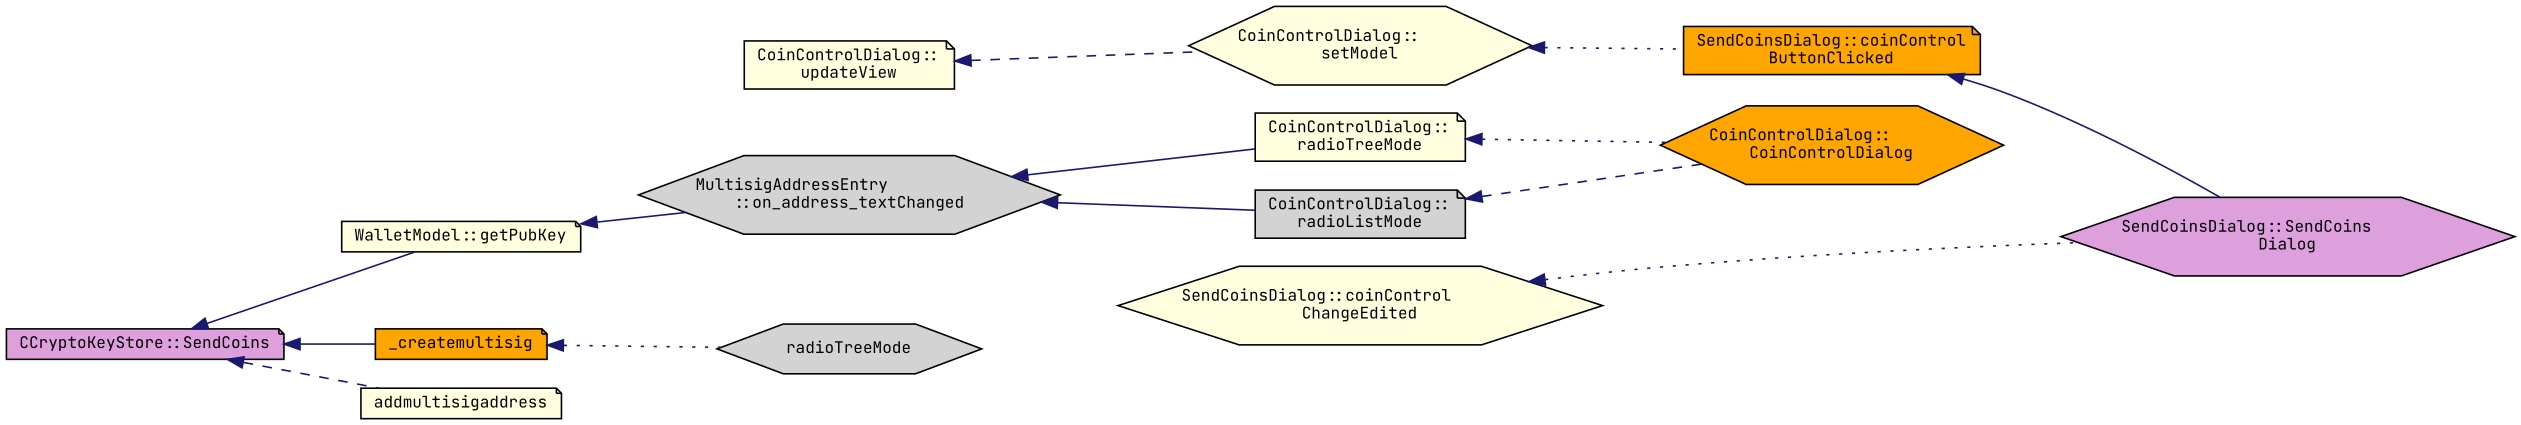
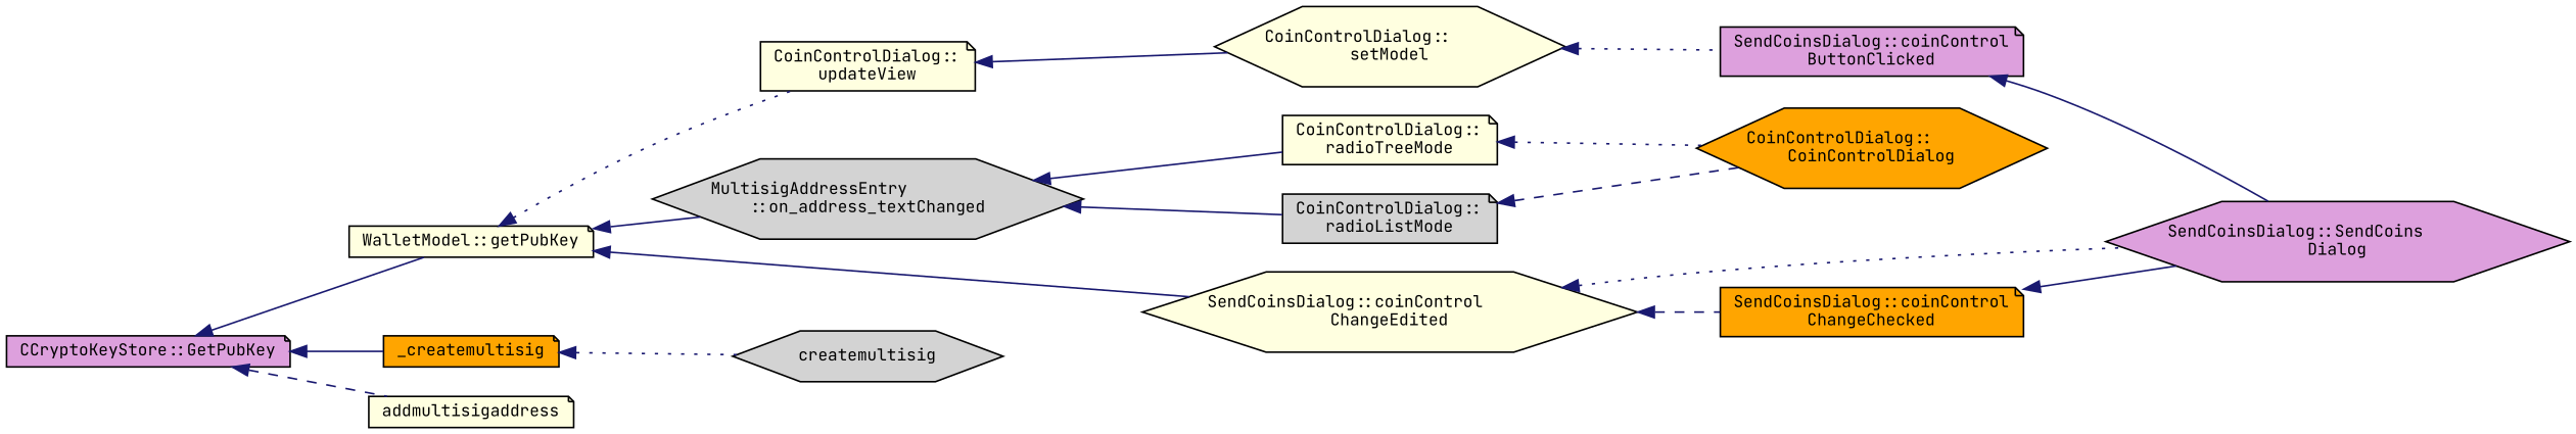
  digraph {
    fontname="JetBrains Mono"
    rankdir=LR
    node [color=black fillcolor=lightyellow fontname="JetBrains Mono" fontsize=10 shape=note style=filled]
    edge [color=midnightblue dir=back fontname="JetBrains Mono" fontsize=10 labelfontname=Helvetica labelfontsize=10 style=solid]
-   n1 [fillcolor=plum fontcolor=black height=0.2 label="CCryptoKeyStore::SendCoins" width=0.4]
+   n1 [fillcolor=plum fontcolor=black height=0.2 label="CCryptoKeyStore::GetPubKey" width=0.4]
    n2 [height=0.2 label="WalletModel::getPubKey" width=0.4]
    n3 [fillcolor=orange height=0.2 label=_createmultisig width=0.4]
    n4 [height=0.2 label=addmultisigaddress width=0.4]
    n5 [height=0.2 label="CoinControlDialog::\lupdateView" width=0.4]
    n6 [fillcolor=lightgrey height=0.2 label="MultisigAddressEntry\l::on_address_textChanged" shape=hexagon width=0.4]
    n7 [height=0.2 label="SendCoinsDialog::coinControl\lChangeEdited" shape=hexagon width=0.4]
-   n8 [fillcolor=lightgrey height=0.2 label=radioTreeMode shape=hexagon width=0.4]
+   n8 [fillcolor=lightgrey height=0.2 label=createmultisig shape=hexagon width=0.4]
    n9 [height=0.2 label="CoinControlDialog::\lsetModel" shape=hexagon width=0.4]
    n10 [height=0.2 label="CoinControlDialog::\lradioTreeMode" width=0.4]
    n11 [fillcolor=lightgrey height=0.2 label="CoinControlDialog::\lradioListMode" width=0.4]
    n12 [fillcolor=plum height=0.2 label="SendCoinsDialog::SendCoins\lDialog" shape=hexagon width=0.4]
-   n14 [fillcolor=orange height=0.2 label="SendCoinsDialog::coinControl\lButtonClicked" width=0.4]
+   n13 [fillcolor=orange height=0.2 label="SendCoinsDialog::coinControl\lChangeChecked" width=0.4]
+   n14 [fillcolor=plum height=0.2 label="SendCoinsDialog::coinControl\lButtonClicked" width=0.4]
    n15 [fillcolor=orange height=0.2 label="CoinControlDialog::\lCoinControlDialog" shape=hexagon width=0.4]
    n1 -> n2
    n1 -> n3
    n1 -> n4 [style=dashed]
+   n2 -> n5 [style=dotted]
    n2 -> n6
+   n2 -> n7
    n3 -> n8 [style=dotted]
-   n5 -> n9 [style=dashed]
+   n5 -> n9
    n6 -> n10
    n6 -> n11
    n7 -> n12 [style=dotted]
+   n7 -> n13 [style=dashed]
    n9 -> n14 [style=dotted]
    n10 -> n15 [style=dotted]
    n11 -> n15 [style=dashed]
+   n13 -> n12
    n14 -> n12
  }
